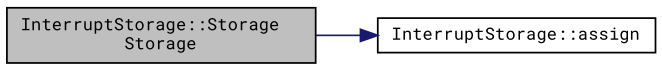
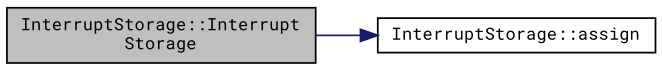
  digraph {
    rankdir=LR
    fontname="Roboto Mono"
    node [color=black fontname="Roboto Mono" fontsize=10 shape=record]
-   n1 [fillcolor=grey75 fontcolor=black height=0.2 label="InterruptStorage::Storage\lStorage" style=filled width=0.4]
+   n1 [fillcolor=grey75 fontcolor=black height=0.2 label="InterruptStorage::Interrupt\lStorage" style=filled width=0.4]
    n2 [height=0.2 label="InterruptStorage::assign" width=0.4]
    n1 -> n2 [color=midnightblue fontname="Roboto Mono" fontsize=10 labelfontname=Helvetica labelfontsize=10 style=solid]
  }
